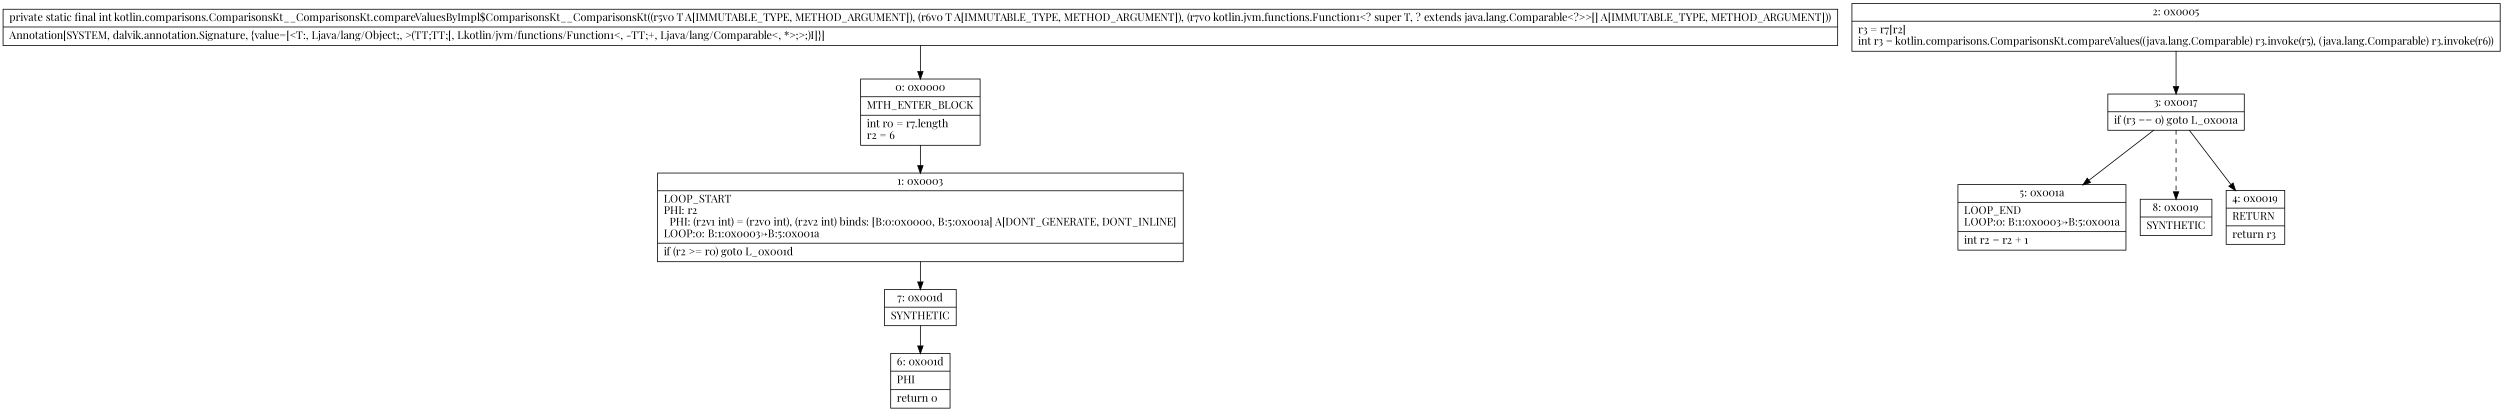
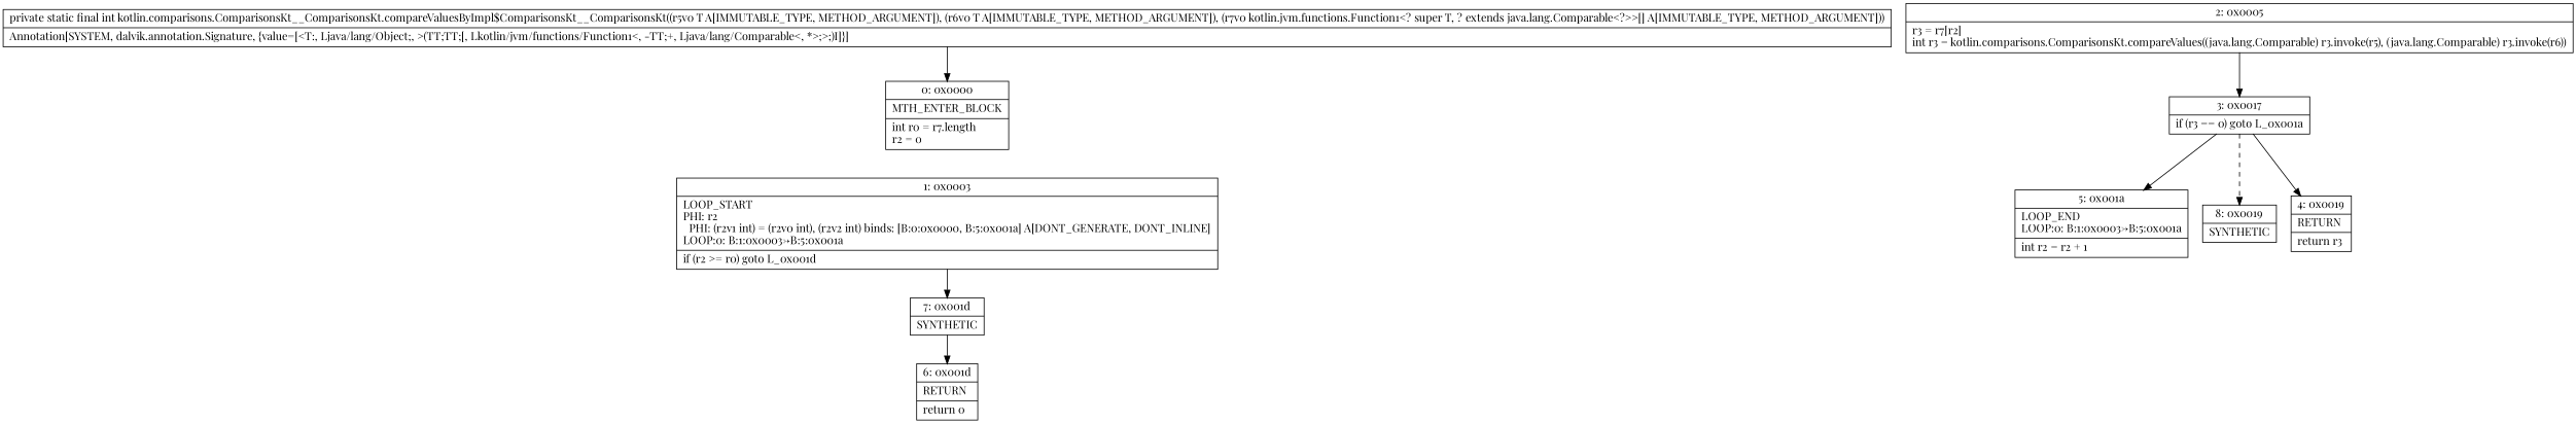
  digraph {
    fontname="Playfair Display"
    node [fontname="Playfair Display" shape=record]
    edge [fontname="Playfair Display"]
-   n1 [label="{0\:\ 0x0000|MTH_ENTER_BLOCK\l|int r0 = r7.length\lr2 = 6\l}"]
+   n1 [label="{0\:\ 0x0000|MTH_ENTER_BLOCK\l|int r0 = r7.length\lr2 = 0\l}"]
    n2 [label="{1\:\ 0x0003|LOOP_START\lPHI: r2 \l  PHI: (r2v1 int) = (r2v0 int), (r2v2 int) binds: [B:0:0x0000, B:5:0x001a] A[DONT_GENERATE, DONT_INLINE]\lLOOP:0: B:1:0x0003\-\>B:5:0x001a\l|if (r2 \>= r0) goto L_0x001d\l}"]
    n3 [label="{7\:\ 0x001d|SYNTHETIC\l}"]
    n4 [label="{2\:\ 0x0005|r3 = r7[r2]\lint r3 = kotlin.comparisons.ComparisonsKt.compareValues((java.lang.Comparable) r3.invoke(r5), (java.lang.Comparable) r3.invoke(r6))\l}"]
    n5 [label="{3\:\ 0x0017|if (r3 == 0) goto L_0x001a\l}"]
-   n6 [label="{6\:\ 0x001d|PHI\l|return 0\l}"]
+   n6 [label="{6\:\ 0x001d|RETURN\l|return 0\l}"]
    n7 [label="{5\:\ 0x001a|LOOP_END\lLOOP:0: B:1:0x0003\-\>B:5:0x001a\l|int r2 = r2 + 1\l}"]
    n8 [label="{8\:\ 0x0019|SYNTHETIC\l}"]
    n9 [label="{4\:\ 0x0019|RETURN\l|return r3\l}"]
    n10 [label="{private static final int kotlin.comparisons.ComparisonsKt__ComparisonsKt.compareValuesByImpl$ComparisonsKt__ComparisonsKt((r5v0 T A[IMMUTABLE_TYPE, METHOD_ARGUMENT]), (r6v0 T A[IMMUTABLE_TYPE, METHOD_ARGUMENT]), (r7v0 kotlin.jvm.functions.Function1\<? super T, ? extends java.lang.Comparable\<?\>\>[] A[IMMUTABLE_TYPE, METHOD_ARGUMENT]))  | Annotation[SYSTEM, dalvik.annotation.Signature, \{value=[\<T:, Ljava\/lang\/Object;, \>(TT;TT;[, Lkotlin\/jvm\/functions\/Function1\<, \-TT;+, Ljava\/lang\/Comparable\<, *\>;\>;)I]\}]\l}"]
-   n1 -> n2
    n2 -> n3
    n3 -> n6
    n4 -> n5
    n5 -> n7
    n5 -> n8 [style=dashed]
    n5 -> n9
    n10 -> n1
  }
